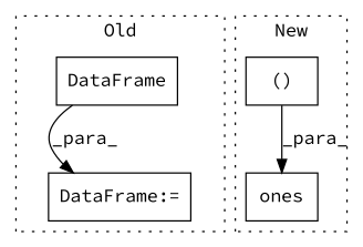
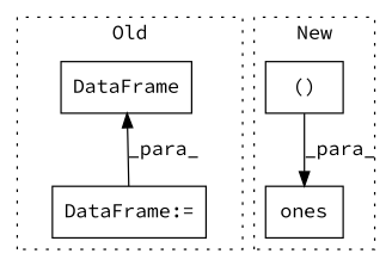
  digraph {
    fontname="Source Code Pro"
    node [a=32 fontname="Source Code Pro" shape=box]
    edge [fontname="Source Code Pro"]
    n1 [l="10,1" label=DataFrame s="1352,1378"]
    n2 [a=7 l=1 label="DataFrame:=" s=1344]
    n3 [l="10,2" label=ones s="1500,1555"]
    n4 [a=106 l=45 label="()" s=1510]
    subgraph cluster_1 {
      label=Old
      style=dotted
      n1
      n2
    }
    subgraph cluster_2 {
      label=New
      style=dotted
      n3
      n4
    }
-   n1 -> n2 [label=_para_]
+   n2 -> n1 [label=_para_]
    n4 -> n3 [label=_para_]
  }
